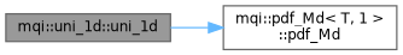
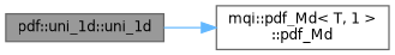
  digraph {
    rankdir=LR
    node [fontname=Helvetica fontsize=10 shape=box style=filled]
-   n1 [color=gray40 fillcolor=grey60 fontcolor=black height=0.2 label="mqi::uni_1d::uni_1d" width=0.4]
+   n1 [color=gray40 fillcolor=grey60 fontcolor=black height=0.2 label="pdf::uni_1d::uni_1d" width=0.4]
    n2 [color=grey40 fillcolor=white height=0.2 label="mqi::pdf_Md\< T, 1 \>\l::pdf_Md" width=0.4]
    n1 -> n2 [color=steelblue1 fontname=Helvetica fontsize=10 labelfontname=Helvetica labelfontsize=10 style=solid]
  }
